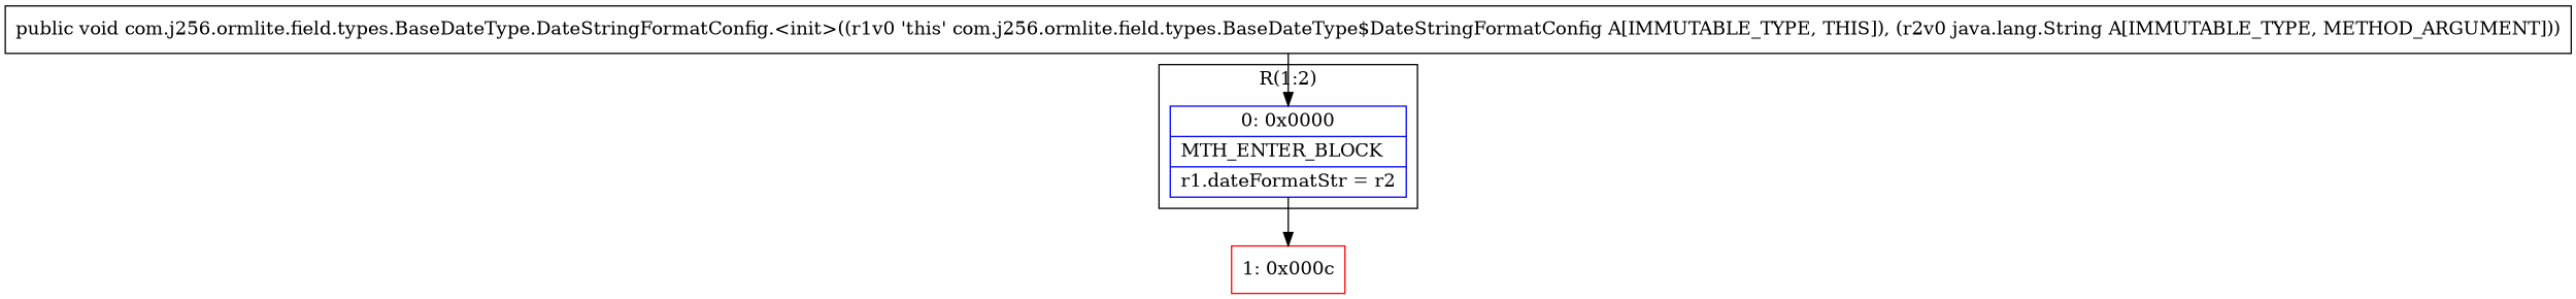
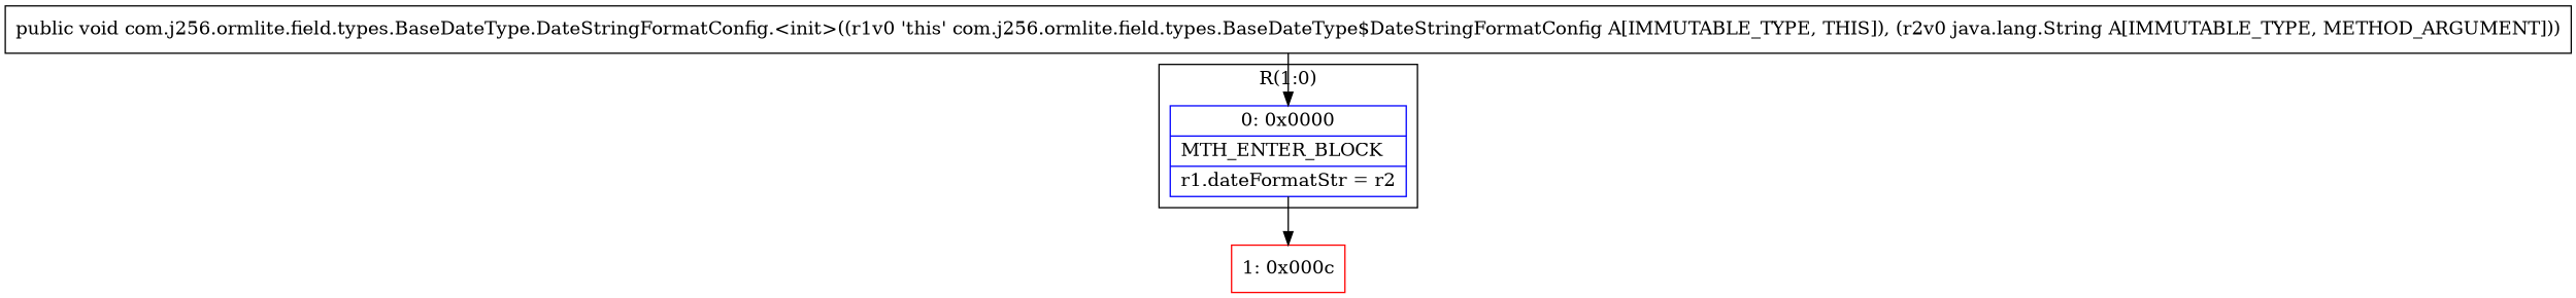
  digraph {
    node [shape=record]
    n1 [color=blue label="{0\:\ 0x0000|MTH_ENTER_BLOCK\l|r1.dateFormatStr = r2\l}"]
    n2 [color=red label="{1\:\ 0x000c}"]
    n3 [label="{public void com.j256.ormlite.field.types.BaseDateType.DateStringFormatConfig.\<init\>((r1v0 'this' com.j256.ormlite.field.types.BaseDateType$DateStringFormatConfig A[IMMUTABLE_TYPE, THIS]), (r2v0 java.lang.String A[IMMUTABLE_TYPE, METHOD_ARGUMENT])) }"]
    subgraph cluster_1 {
-     label="R(1:2)"
+     label="R(1:0)"
      n1
    }
    n1 -> n2
    n3 -> n1
  }
